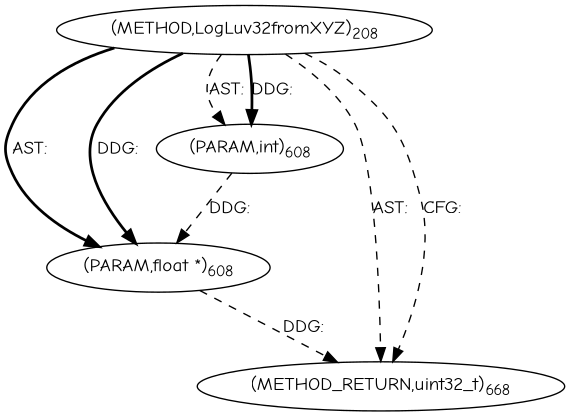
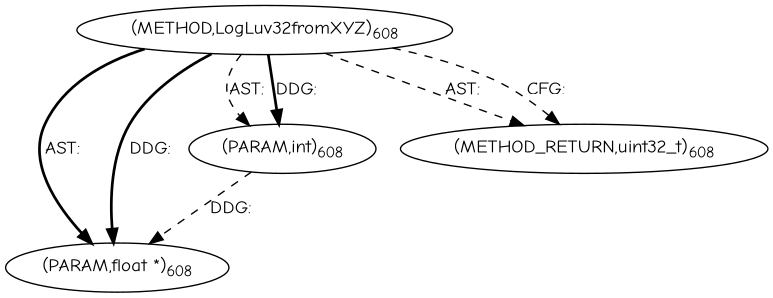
  digraph {
    fontname="Comic Neue"
    node [fontname="Comic Neue"]
    edge [fontname="Comic Neue" style=dashed]
-   n1 [label=<(METHOD,LogLuv32fromXYZ)<SUB>208</SUB>>]
+   n1 [label=<(METHOD,LogLuv32fromXYZ)<SUB>608</SUB>>]
    n2 [label=<(PARAM,float *)<SUB>608</SUB>>]
    n3 [label=<(PARAM,int)<SUB>608</SUB>>]
-   n4 [label=<(METHOD_RETURN,uint32_t)<SUB>668</SUB>>]
+   n4 [label=<(METHOD_RETURN,uint32_t)<SUB>608</SUB>>]
    n1 -> n2 [label="AST: " style=bold]
    n1 -> n2 [label="DDG: " style=bold]
    n1 -> n3 [label="AST: "]
    n1 -> n3 [label="DDG: " style=bold]
    n1 -> n4 [label="AST: "]
    n1 -> n4 [label="CFG: "]
-   n2 -> n4 [label="DDG: "]
    n3 -> n2 [label="DDG: "]
  }
